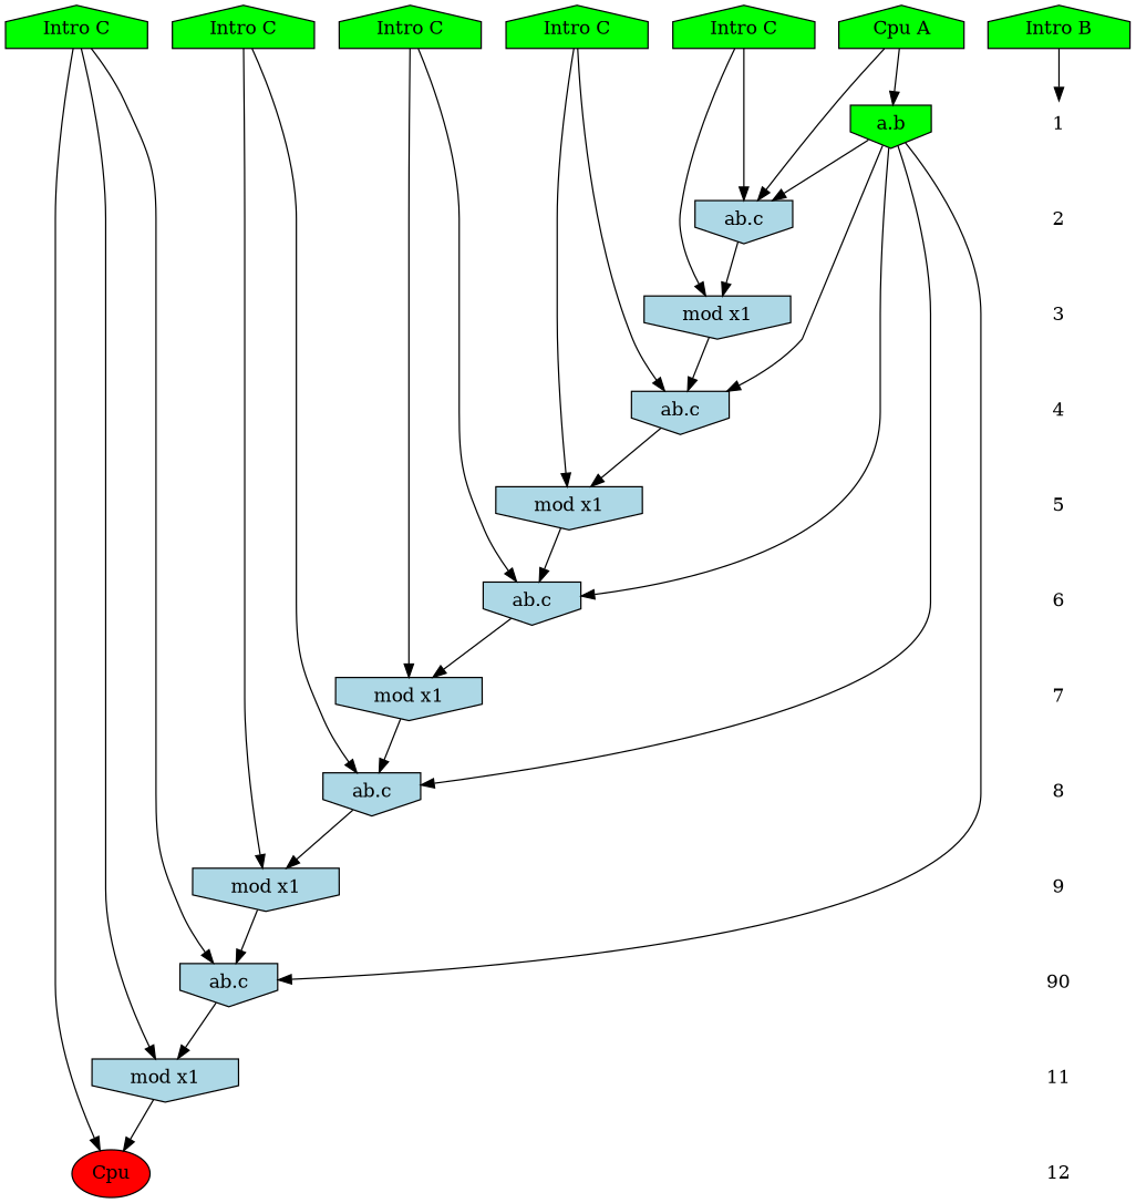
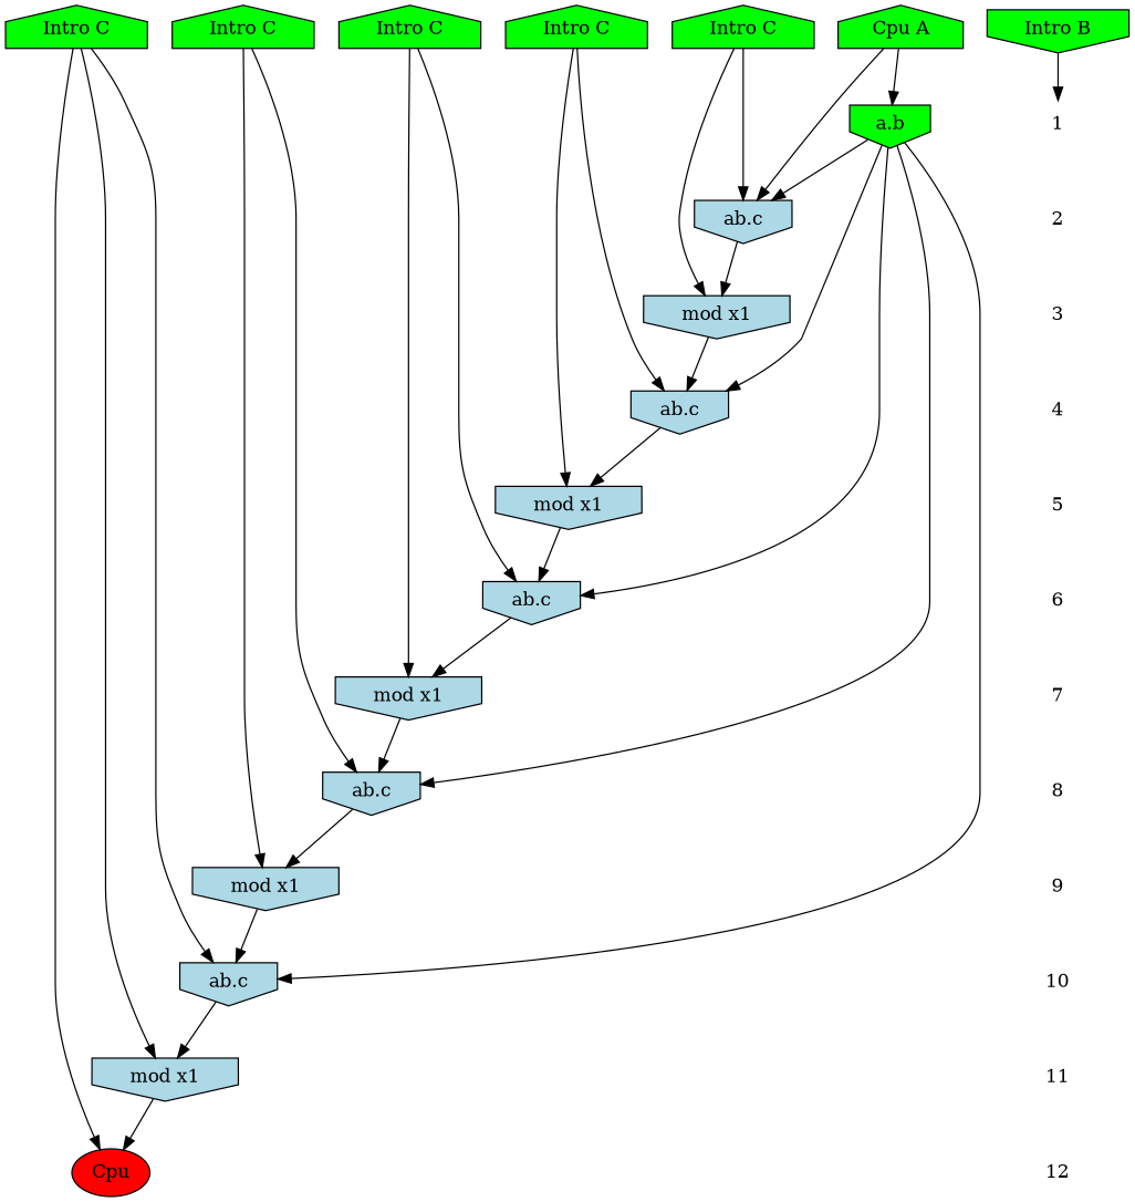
  digraph {
    ranksep=.5
    node [shape=plaintext style=filled]
    n1 [fillcolor=green label="Cpu A" shape=house]
-   n2 [fillcolor=green label="Intro B" shape=house]
+   n2 [fillcolor=green label="Intro B" shape=invhouse]
    n3 [fillcolor=green label="Intro C" shape=house]
    n4 [fillcolor=green label="Intro C" shape=house]
    n5 [fillcolor=green label="Intro C" shape=house]
    n6 [fillcolor=green label="Intro C" shape=house]
    n7 [fillcolor=green label="Intro C" shape=house]
    1 [style=""]
    n9 [fillcolor=green label="a.b" shape=invhouse]
    2 [style=""]
    n11 [fillcolor=lightblue label="ab.c" shape=invhouse]
    3 [style=""]
    n13 [fillcolor=lightblue label="mod x1" shape=invhouse]
    4 [style=""]
    n15 [fillcolor=lightblue label="ab.c" shape=invhouse]
    5 [style=""]
    n17 [fillcolor=lightblue label="mod x1" shape=invhouse]
    6 [style=""]
    n19 [fillcolor=lightblue label="ab.c" shape=invhouse]
    7 [style=""]
    n21 [fillcolor=lightblue label="mod x1" shape=invhouse]
    8 [style=""]
    n23 [fillcolor=lightblue label="ab.c" shape=invhouse]
    9 [style=""]
    n25 [fillcolor=lightblue label="mod x1" shape=invhouse]
-   10 [label=90 style=""]
+   10 [style=""]
    n27 [fillcolor=lightblue label="ab.c" shape=invhouse]
    11 [style=""]
    n29 [fillcolor=lightblue label="mod x1" shape=invhouse]
    12 [style=""]
    n31 [fillcolor=red label=Cpu shape=""]
    subgraph sub_1 {
      rank=same
      n1
      n2
      n3
      n4
      n5
      n6
      n7
    }
    subgraph sub_2 {
      rank=same
      1
      n9
    }
    subgraph sub_3 {
      rank=same
      2
      n11
    }
    subgraph sub_4 {
      rank=same
      3
      n13
    }
    subgraph sub_5 {
      rank=same
      4
      n15
    }
    subgraph sub_6 {
      rank=same
      5
      n17
    }
    subgraph sub_7 {
      rank=same
      6
      n19
    }
    subgraph sub_8 {
      rank=same
      7
      n21
    }
    subgraph sub_9 {
      rank=same
      8
      n23
    }
    subgraph sub_10 {
      rank=same
      9
      n25
    }
    subgraph sub_11 {
      rank=same
      10
      n27
    }
    subgraph sub_12 {
      rank=same
      11
      n29
    }
    subgraph sub_13 {
      rank=same
      12
      n31
    }
    n1 -> n9
    n1 -> n11
    n2 -> 1
    n3 -> n27
    n3 -> n29
    n3 -> n31
    n4 -> n19
    n4 -> n21
    n5 -> n11
    n5 -> n13
    n6 -> n15
    n6 -> n17
    n7 -> n23
    n7 -> n25
    1 -> 2 [style=invis]
    n9 -> n11
    n9 -> n15
    n9 -> n19
    n9 -> n23
    n9 -> n27
    2 -> 3 [style=invis]
    n11 -> n13
    3 -> 4 [style=invis]
    n13 -> n15
    4 -> 5 [style=invis]
    n15 -> n17
    5 -> 6 [style=invis]
    n17 -> n19
    6 -> 7 [style=invis]
    n19 -> n21
    7 -> 8 [style=invis]
    n21 -> n23
    8 -> 9 [style=invis]
    n23 -> n25
    9 -> 10 [style=invis]
    n25 -> n27
    10 -> 11 [style=invis]
    n27 -> n29
    11 -> 12 [style=invis]
    n29 -> n31
  }
